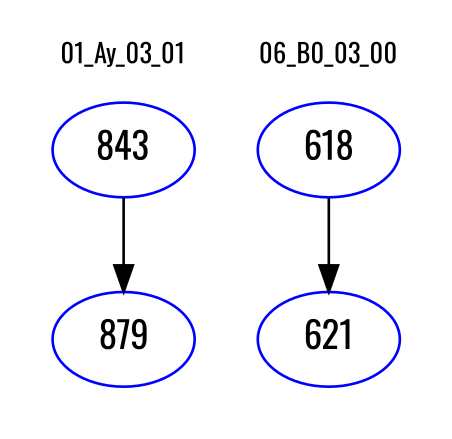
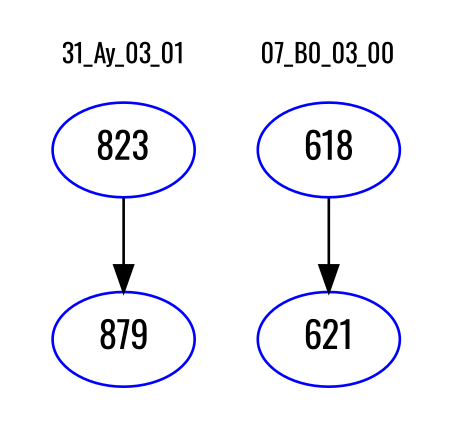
  digraph {
    fontname=Oswald
    node [color=blue fontname=Oswald]
    edge [color=black fontname=Oswald]
-   n1 [label=843]
+   n1 [label=823]
    n2 [label=879]
    n3 [label=618]
    n4 [label=621]
    subgraph cluster_1 {
      color=white
      fontsize=10
-     label="01_Ay_03_01"
+     label="31_Ay_03_01"
      n1
      n2
    }
    subgraph cluster_2 {
      color=white
      fontsize=10
-     label="06_B0_03_00"
+     label="07_B0_03_00"
      n3
      n4
    }
    n1 -> n2
    n3 -> n4
  }
